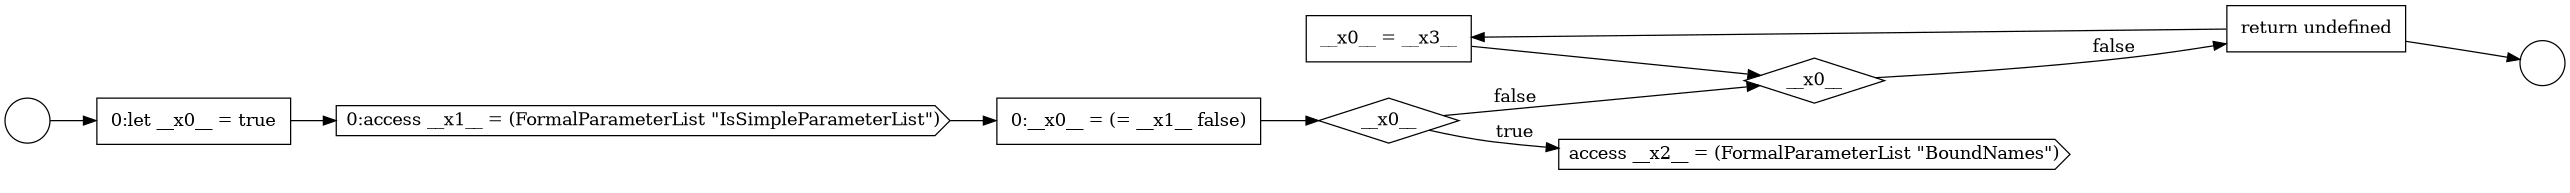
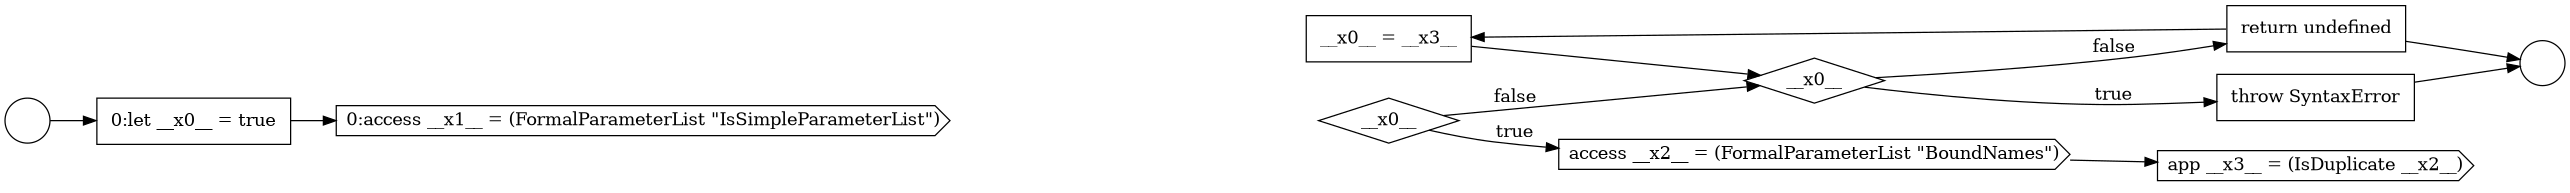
  digraph {
    rankdir=LR
    node [color=black fillcolor=white shape=none style=filled]
    edge [color=black]
    n1 [label=<<font color="black">     <table border="0" cellborder="1" cellspacing="0" cellpadding="10">       <tr><td align="left">__x0__ = __x3__</td></tr>     </table>   </font>> margin=0]
    n2 [label=<<font color="black">__x0__</font>> shape=diamond]
+   n3 [label=<<font color="black">     <table border="0" cellborder="1" cellspacing="0" cellpadding="10">       <tr><td align="left">throw SyntaxError</td></tr>     </table>   </font>> margin=0]
    n4 [label=<<font color="black">     <table border="0" cellborder="1" cellspacing="0" cellpadding="10">       <tr><td align="left">return undefined</td></tr>     </table>   </font>> margin=0]
    n5 [label=" " shape=circle]
    n6 [label=<<font color="black">__x0__</font>> shape=diamond]
    n7 [label=<<font color="black">access __x2__ = (FormalParameterList &quot;BoundNames&quot;)</font>> shape=cds]
+   n8 [label=<<font color="black">app __x3__ = (IsDuplicate __x2__)</font>> shape=cds]
    n9 [label=<<font color="black">     <table border="0" cellborder="1" cellspacing="0" cellpadding="10">       <tr><td align="left">0:let __x0__ = true</td></tr>     </table>   </font>> margin=0]
    n10 [label=<<font color="black">0:access __x1__ = (FormalParameterList &quot;IsSimpleParameterList&quot;)</font>> shape=cds]
-   n11 [label=<<font color="black">     <table border="0" cellborder="1" cellspacing="0" cellpadding="10">       <tr><td align="left">0:__x0__ = (= __x1__ false)</td></tr>     </table>   </font>> margin=0]
    n12 [label=" " shape=circle]
    n1 -> n2
+   n2 -> n3 [label=<<font color="black">true</font>>]
    n2 -> n4 [label=<<font color="black">false</font>>]
+   n3 -> n5
    n4 -> n1
    n4 -> n5
    n6 -> n2 [label=<<font color="black">false</font>>]
    n6 -> n7 [label=<<font color="black">true</font>>]
+   n7 -> n8
    n9 -> n10
-   n10 -> n11
-   n11 -> n6
    n12 -> n9
  }
